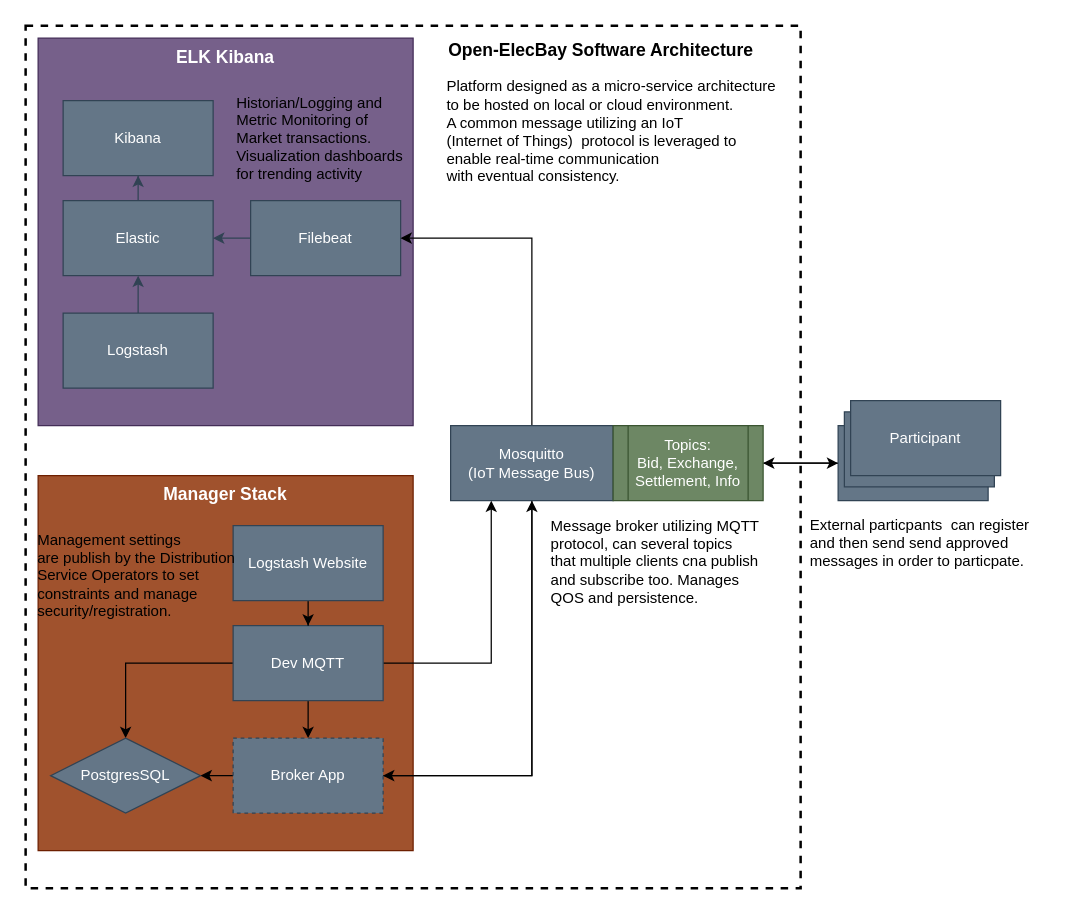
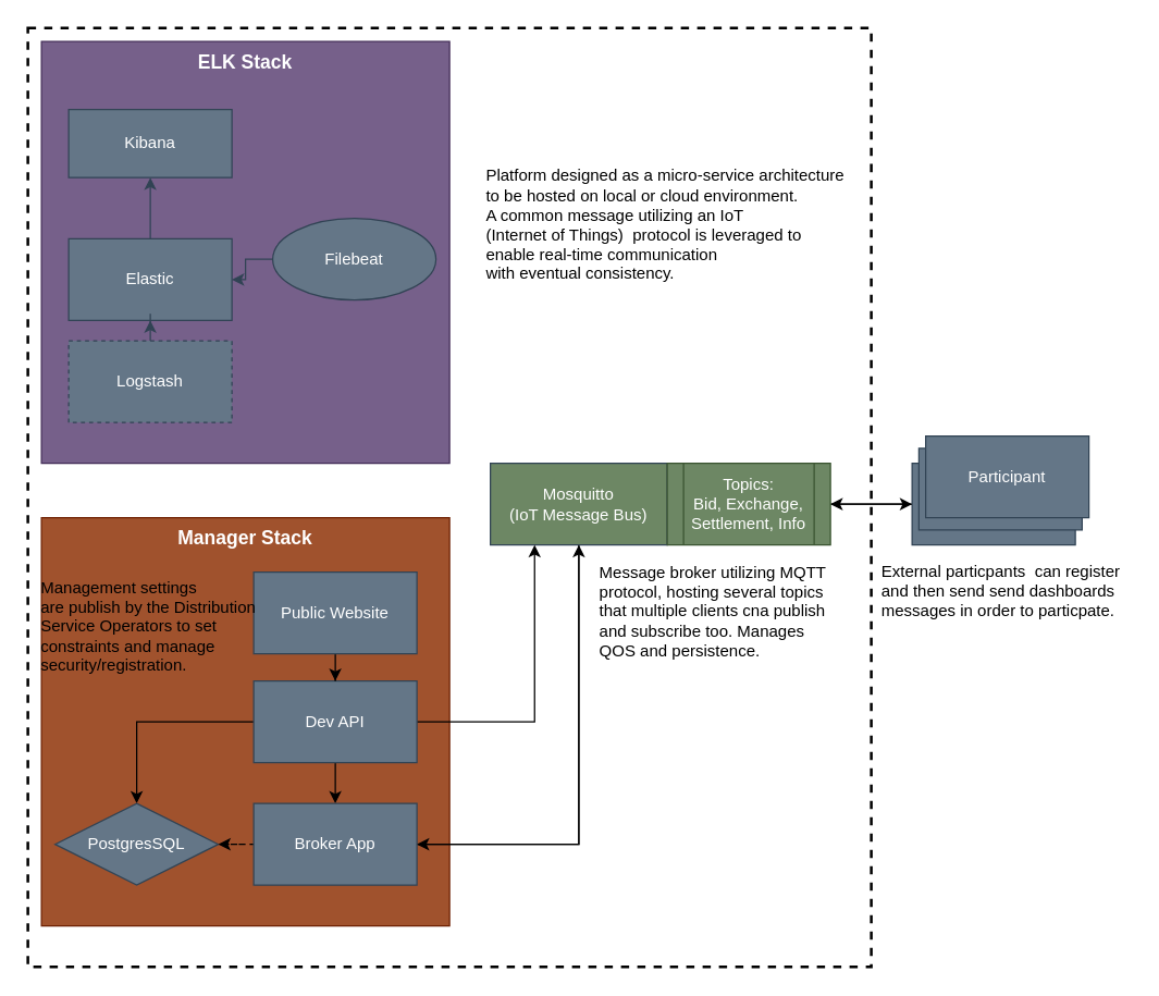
  <mxCell id="0" />
  <mxCell id="1" parent="0" />
  <mxCell id="2" value="" style="whiteSpace=wrap;html=1;fontSize=14;verticalAlign=top;fillColor=none;dashed=1;strokeWidth=2;" vertex="1" parent="1"><mxGeometry x="20" y="20" width="620" height="690" as="geometry" /></mxCell>
  <mxCell id="3" value="Manager Stack" style="whiteSpace=wrap;html=1;fillColor=#a0522d;strokeColor=#6D1F00;fontColor=#ffffff;verticalAlign=top;fontStyle=1;fontSize=14;" vertex="1" parent="1"><mxGeometry x="30" y="380" width="300" height="300" as="geometry" /></mxCell>
- <mxCell id="4" value="ELK Kibana" style="whiteSpace=wrap;html=1;fillColor=#76608a;strokeColor=#432D57;fontColor=#ffffff;verticalAlign=top;fontStyle=1;fontSize=14;" vertex="1" parent="1"><mxGeometry x="30" y="30" width="300" height="310" as="geometry" /></mxCell>
+ <mxCell id="4" value="ELK Stack" style="whiteSpace=wrap;html=1;fillColor=#76608a;strokeColor=#432D57;fontColor=#ffffff;verticalAlign=top;fontStyle=1;fontSize=14;" vertex="1" parent="1"><mxGeometry x="30" y="30" width="300" height="310" as="geometry" /></mxCell>
  <mxCell id="5" value="" style="edgeStyle=orthogonalEdgeStyle;rounded=0;orthogonalLoop=1;jettySize=auto;html=1;fillColor=#647687;strokeColor=#314354;" edge="1" parent="1" source="6" target="7"><mxGeometry relative="1" as="geometry" /></mxCell>
- <mxCell id="6" value="Elastic" style="whiteSpace=wrap;html=1;fillColor=#647687;strokeColor=#314354;fontColor=#ffffff;" vertex="1" parent="1"><mxGeometry x="50" y="160" width="120" height="60" as="geometry" /></mxCell>
- <mxCell id="7" value="Kibana" style="whiteSpace=wrap;html=1;fillColor=#647687;strokeColor=#314354;fontColor=#ffffff;" vertex="1" parent="1"><mxGeometry x="50" y="80" width="120" height="60" as="geometry" /></mxCell>
+ <mxCell id="6" value="Elastic" style="whiteSpace=wrap;html=1;fillColor=#647687;strokeColor=#314354;fontColor=#ffffff;" vertex="1" parent="1"><mxGeometry x="50" y="175" width="120" height="60" as="geometry" /></mxCell>
+ <mxCell id="7" value="Kibana" style="whiteSpace=wrap;html=1;fillColor=#647687;strokeColor=#314354;fontColor=#ffffff;" vertex="1" parent="1"><mxGeometry x="50" y="80" width="120" height="50" as="geometry" /></mxCell>
  <mxCell id="8" style="edgeStyle=orthogonalEdgeStyle;rounded=0;orthogonalLoop=1;jettySize=auto;html=1;entryX=0.5;entryY=1;entryDx=0;entryDy=0;fillColor=#647687;strokeColor=#314354;" edge="1" parent="1" source="9" target="6"><mxGeometry relative="1" as="geometry" /></mxCell>
- <mxCell id="9" value="Logstash" style="whiteSpace=wrap;html=1;fillColor=#647687;strokeColor=#314354;fontColor=#ffffff;" vertex="1" parent="1"><mxGeometry x="50" y="250" width="120" height="60" as="geometry" /></mxCell>
+ <mxCell id="9" value="Logstash" style="whiteSpace=wrap;html=1;fillColor=#647687;strokeColor=#314354;fontColor=#ffffff;dashed=1;" vertex="1" parent="1"><mxGeometry x="50" y="250" width="120" height="60" as="geometry" /></mxCell>
  <mxCell id="10" value="" style="edgeStyle=orthogonalEdgeStyle;rounded=0;orthogonalLoop=1;jettySize=auto;html=1;fillColor=#647687;strokeColor=#314354;" edge="1" parent="1" source="11" target="6"><mxGeometry relative="1" as="geometry" /></mxCell>
- <mxCell id="11" value="Filebeat" style="whiteSpace=wrap;html=1;fillColor=#647687;strokeColor=#314354;fontColor=#ffffff;" vertex="1" parent="1"><mxGeometry x="200" y="160" width="120" height="60" as="geometry" /></mxCell>
- <mxCell id="12" style="edgeStyle=orthogonalEdgeStyle;rounded=0;orthogonalLoop=1;jettySize=auto;html=1;entryX=1;entryY=0.5;entryDx=0;entryDy=0;exitX=0.5;exitY=0;exitDx=0;exitDy=0;" edge="1" parent="1" source="14" target="11"><mxGeometry relative="1" as="geometry" /></mxCell>
+ <mxCell id="11" value="Filebeat" style="ellipse;whiteSpace=wrap;html=1;fillColor=#647687;strokeColor=#314354;fontColor=#ffffff;" vertex="1" parent="1"><mxGeometry x="200" y="160" width="120" height="60" as="geometry" /></mxCell>
  <mxCell id="13" style="edgeStyle=orthogonalEdgeStyle;rounded=0;orthogonalLoop=1;jettySize=auto;html=1;entryX=1;entryY=0.5;entryDx=0;entryDy=0;fontSize=14;" edge="1" parent="1" source="14" target="26"><mxGeometry relative="1" as="geometry"><Array as="points"><mxPoint x="425" y="620" /></Array></mxGeometry></mxCell>
- <mxCell id="14" value="Mosquitto &lt;br&gt;(IoT Message Bus)" style="whiteSpace=wrap;html=1;fillColor=#647687;strokeColor=#314354;fontColor=#ffffff;" vertex="1" parent="1"><mxGeometry x="360" y="340" width="130" height="60" as="geometry" /></mxCell>
+ <mxCell id="14" value="Mosquitto &lt;br&gt;(IoT Message Bus)" style="whiteSpace=wrap;html=1;fillColor=#6d8764;strokeColor=#314354;fontColor=#ffffff;" vertex="1" parent="1"><mxGeometry x="360" y="340" width="130" height="60" as="geometry" /></mxCell>
  <mxCell id="15" style="edgeStyle=orthogonalEdgeStyle;rounded=0;orthogonalLoop=1;jettySize=auto;html=1;entryX=0.25;entryY=1;entryDx=0;entryDy=0;fontSize=14;" edge="1" parent="1" source="18" target="14"><mxGeometry relative="1" as="geometry" /></mxCell>
  <mxCell id="16" value="" style="edgeStyle=orthogonalEdgeStyle;rounded=0;orthogonalLoop=1;jettySize=auto;html=1;fontSize=14;" edge="1" parent="1" source="18" target="23"><mxGeometry relative="1" as="geometry" /></mxCell>
  <mxCell id="17" style="edgeStyle=none;rounded=0;orthogonalLoop=1;jettySize=auto;html=1;fontSize=14;" edge="1" parent="1" source="18" target="26"><mxGeometry relative="1" as="geometry" /></mxCell>
- <mxCell id="18" value="Dev MQTT" style="whiteSpace=wrap;html=1;fillColor=#647687;strokeColor=#314354;fontColor=#ffffff;" vertex="1" parent="1"><mxGeometry x="186" y="500" width="120" height="60" as="geometry" /></mxCell>
+ <mxCell id="18" value="Dev API" style="whiteSpace=wrap;html=1;fillColor=#647687;strokeColor=#314354;fontColor=#ffffff;" vertex="1" parent="1"><mxGeometry x="186" y="500" width="120" height="60" as="geometry" /></mxCell>
  <mxCell id="19" style="edgeStyle=orthogonalEdgeStyle;rounded=0;orthogonalLoop=1;jettySize=auto;html=1;fontSize=14;" edge="1" parent="1" source="20" target="18"><mxGeometry relative="1" as="geometry" /></mxCell>
- <mxCell id="20" value="Logstash Website" style="whiteSpace=wrap;html=1;fillColor=#647687;strokeColor=#314354;fontColor=#ffffff;" vertex="1" parent="1"><mxGeometry x="186" y="420" width="120" height="60" as="geometry" /></mxCell>
+ <mxCell id="20" value="Public Website" style="whiteSpace=wrap;html=1;fillColor=#647687;strokeColor=#314354;fontColor=#ffffff;" vertex="1" parent="1"><mxGeometry x="186" y="420" width="120" height="60" as="geometry" /></mxCell>
  <mxCell id="21" style="edgeStyle=orthogonalEdgeStyle;rounded=0;orthogonalLoop=1;jettySize=auto;html=1;entryX=1;entryY=0.5;entryDx=0;entryDy=0;fontSize=14;" edge="1" parent="1" source="22" target="28"><mxGeometry relative="1" as="geometry" /></mxCell>
  <mxCell id="22" value="Participant" style="whiteSpace=wrap;html=1;fillColor=#647687;strokeColor=#314354;fontColor=#ffffff;" vertex="1" parent="1"><mxGeometry x="670" y="340" width="120" height="60" as="geometry" /></mxCell>
  <mxCell id="23" value="PostgresSQL" style="rhombus;whiteSpace=wrap;html=1;fillColor=#647687;strokeColor=#314354;fontColor=#ffffff;" vertex="1" parent="1"><mxGeometry x="40" y="590" width="120" height="60" as="geometry" /></mxCell>
  <mxCell id="24" style="edgeStyle=orthogonalEdgeStyle;rounded=0;orthogonalLoop=1;jettySize=auto;html=1;entryX=0.5;entryY=1;entryDx=0;entryDy=0;fontSize=14;" edge="1" parent="1" source="26" target="14"><mxGeometry relative="1" as="geometry" /></mxCell>
- <mxCell id="25" style="edgeStyle=orthogonalEdgeStyle;rounded=0;orthogonalLoop=1;jettySize=auto;html=1;entryX=1;entryY=0.5;entryDx=0;entryDy=0;fontSize=14;" edge="1" parent="1" source="26" target="23"><mxGeometry relative="1" as="geometry" /></mxCell>
- <mxCell id="26" value="Broker App" style="whiteSpace=wrap;html=1;fillColor=#647687;strokeColor=#314354;fontColor=#ffffff;dashed=1;" vertex="1" parent="1"><mxGeometry x="186" y="590" width="120" height="60" as="geometry" /></mxCell>
+ <mxCell id="25" style="edgeStyle=orthogonalEdgeStyle;rounded=0;orthogonalLoop=1;jettySize=auto;html=1;entryX=1;entryY=0.5;entryDx=0;entryDy=0;fontSize=14;dashed=1;" edge="1" parent="1" source="26" target="23"><mxGeometry relative="1" as="geometry" /></mxCell>
+ <mxCell id="26" value="Broker App" style="whiteSpace=wrap;html=1;fillColor=#647687;strokeColor=#314354;fontColor=#ffffff;" vertex="1" parent="1"><mxGeometry x="186" y="590" width="120" height="60" as="geometry" /></mxCell>
  <mxCell id="27" style="edgeStyle=orthogonalEdgeStyle;rounded=0;orthogonalLoop=1;jettySize=auto;html=1;fontSize=14;" edge="1" parent="1" source="28" target="22"><mxGeometry relative="1" as="geometry" /></mxCell>
  <mxCell id="28" value="Topics:&lt;br&gt;Bid, Exchange, Settlement, Info" style="shape=process;whiteSpace=wrap;html=1;backgroundOutline=1;fillColor=#6d8764;strokeColor=#3A5431;fontColor=#ffffff;" vertex="1" parent="1"><mxGeometry x="490" y="340" width="120" height="60" as="geometry" /></mxCell>
- <mxCell id="29" value="Open-ElecBay Software Architecture&lt;br&gt;" style="text;html=1;resizable=0;autosize=1;align=center;verticalAlign=middle;points=[];fillColor=none;strokeColor=none;rounded=0;fontSize=14;fontStyle=1" vertex="1" parent="1"><mxGeometry x="350" y="30" width="260" height="20" as="geometry" /></mxCell>
- <mxCell id="30" value="&lt;div style=&quot;text-align: left ; font-size: 12px&quot;&gt;&lt;span style=&quot;font-size: 12px ; font-weight: normal&quot;&gt;Platform designed as a micro-service architecture&amp;nbsp;&lt;/span&gt;&lt;/div&gt;&lt;div style=&quot;text-align: left ; font-size: 12px&quot;&gt;&lt;span style=&quot;font-size: 12px ; font-weight: normal&quot;&gt;to be&amp;nbsp;&lt;/span&gt;&lt;span style=&quot;font-weight: normal&quot;&gt;hosted on local or cloud environment.&amp;nbsp;&lt;/span&gt;&lt;/div&gt;&lt;div style=&quot;text-align: left ; font-size: 12px&quot;&gt;&lt;span style=&quot;font-weight: normal&quot;&gt;A common message&amp;nbsp;&lt;/span&gt;&lt;span style=&quot;font-weight: normal&quot;&gt;utilizing an IoT&amp;nbsp;&lt;/span&gt;&lt;/div&gt;&lt;div style=&quot;text-align: left ; font-size: 12px&quot;&gt;&lt;span style=&quot;font-weight: normal&quot;&gt;(Internet of Things)&amp;nbsp;&amp;nbsp;&lt;/span&gt;&lt;span style=&quot;font-weight: normal&quot;&gt;protocol is leveraged to&amp;nbsp;&lt;/span&gt;&lt;/div&gt;&lt;div style=&quot;text-align: left ; font-size: 12px&quot;&gt;&lt;span style=&quot;font-weight: normal&quot;&gt;enable real-time communication&amp;nbsp;&lt;/span&gt;&lt;/div&gt;&lt;div style=&quot;text-align: left ; font-size: 12px&quot;&gt;&lt;span style=&quot;font-weight: normal&quot;&gt;with eventual consistency.&lt;/span&gt;&lt;/div&gt;" style="text;html=1;resizable=0;autosize=1;align=center;verticalAlign=middle;points=[];fillColor=none;strokeColor=none;rounded=0;fontSize=12;fontStyle=1" vertex="1" parent="1"><mxGeometry x="350" y="60" width="280" height="90" as="geometry" /></mxCell>
- <mxCell id="31" value="&lt;div style=&quot;text-align: left ; font-size: 12px&quot;&gt;&lt;span style=&quot;font-weight: 400&quot;&gt;External particpants&amp;nbsp; can register&lt;/span&gt;&lt;/div&gt;&lt;div style=&quot;text-align: left ; font-size: 12px&quot;&gt;&lt;span style=&quot;font-weight: 400&quot;&gt;and then send send approved&lt;/span&gt;&lt;/div&gt;&lt;div style=&quot;text-align: left ; font-size: 12px&quot;&gt;&lt;span style=&quot;font-weight: 400&quot;&gt;messages in order to particpate.&lt;/span&gt;&lt;/div&gt;" style="text;html=1;resizable=0;autosize=1;align=center;verticalAlign=middle;points=[];fillColor=none;strokeColor=none;rounded=0;fontSize=12;fontStyle=1" vertex="1" parent="1"><mxGeometry x="640" y="409" width="190" height="50" as="geometry" /></mxCell>
+ <mxCell id="30" value="&lt;div style=&quot;text-align: left ; font-size: 12px&quot;&gt;&lt;span style=&quot;font-size: 12px ; font-weight: normal&quot;&gt;Platform designed as a micro-service architecture&amp;nbsp;&lt;/span&gt;&lt;/div&gt;&lt;div style=&quot;text-align: left ; font-size: 12px&quot;&gt;&lt;span style=&quot;font-size: 12px ; font-weight: normal&quot;&gt;to be&amp;nbsp;&lt;/span&gt;&lt;span style=&quot;font-weight: normal&quot;&gt;hosted on local or cloud environment.&amp;nbsp;&lt;/span&gt;&lt;/div&gt;&lt;div style=&quot;text-align: left ; font-size: 12px&quot;&gt;&lt;span style=&quot;font-weight: normal&quot;&gt;A common message&amp;nbsp;&lt;/span&gt;&lt;span style=&quot;font-weight: normal&quot;&gt;utilizing an IoT&amp;nbsp;&lt;/span&gt;&lt;/div&gt;&lt;div style=&quot;text-align: left ; font-size: 12px&quot;&gt;&lt;span style=&quot;font-weight: normal&quot;&gt;(Internet of Things)&amp;nbsp;&amp;nbsp;&lt;/span&gt;&lt;span style=&quot;font-weight: normal&quot;&gt;protocol is leveraged to&amp;nbsp;&lt;/span&gt;&lt;/div&gt;&lt;div style=&quot;text-align: left ; font-size: 12px&quot;&gt;&lt;span style=&quot;font-weight: normal&quot;&gt;enable real-time communication&amp;nbsp;&lt;/span&gt;&lt;/div&gt;&lt;div style=&quot;text-align: left ; font-size: 12px&quot;&gt;&lt;span style=&quot;font-weight: normal&quot;&gt;with eventual consistency.&lt;/span&gt;&lt;/div&gt;" style="text;html=1;resizable=0;autosize=1;align=center;verticalAlign=middle;points=[];fillColor=none;strokeColor=none;rounded=0;fontSize=12;fontStyle=1" vertex="1" parent="1"><mxGeometry x="350" y="120" width="280" height="90" as="geometry" /></mxCell>
+ <mxCell id="31" value="&lt;div style=&quot;text-align: left ; font-size: 12px&quot;&gt;&lt;span style=&quot;font-weight: 400&quot;&gt;External particpants&amp;nbsp; can register&lt;/span&gt;&lt;/div&gt;&lt;div style=&quot;text-align: left ; font-size: 12px&quot;&gt;&lt;span style=&quot;font-weight: 400&quot;&gt;and then send send dashboards&lt;/span&gt;&lt;/div&gt;&lt;div style=&quot;text-align: left ; font-size: 12px&quot;&gt;&lt;span style=&quot;font-weight: 400&quot;&gt;messages in order to particpate.&lt;/span&gt;&lt;/div&gt;" style="text;html=1;resizable=0;autosize=1;align=center;verticalAlign=middle;points=[];fillColor=none;strokeColor=none;rounded=0;fontSize=12;fontStyle=1" vertex="1" parent="1"><mxGeometry x="640" y="409" width="190" height="50" as="geometry" /></mxCell>
  <mxCell id="32" value="&lt;div style=&quot;text-align: left ; font-size: 12px&quot;&gt;&lt;span style=&quot;font-weight: 400&quot;&gt;Management settings&amp;nbsp;&lt;/span&gt;&lt;/div&gt;&lt;div style=&quot;text-align: left ; font-size: 12px&quot;&gt;&lt;span style=&quot;font-weight: 400&quot;&gt;are publish by the Distribution&amp;nbsp;&lt;/span&gt;&lt;/div&gt;&lt;div style=&quot;text-align: left ; font-size: 12px&quot;&gt;&lt;span style=&quot;font-weight: 400&quot;&gt;Service Operators to set&amp;nbsp;&lt;/span&gt;&lt;/div&gt;&lt;div style=&quot;text-align: left ; font-size: 12px&quot;&gt;&lt;span style=&quot;font-weight: 400&quot;&gt;constraints and manage&amp;nbsp;&lt;/span&gt;&lt;/div&gt;&lt;div style=&quot;text-align: left ; font-size: 12px&quot;&gt;&lt;span style=&quot;font-weight: 400&quot;&gt;security/registration.&lt;/span&gt;&lt;/div&gt;" style="text;html=1;resizable=0;autosize=1;align=center;verticalAlign=middle;points=[];fillColor=none;strokeColor=none;rounded=0;fontSize=12;fontStyle=1" vertex="1" parent="1"><mxGeometry x="35" y="420" width="150" height="80" as="geometry" /></mxCell>
- <mxCell id="33" value="&lt;div style=&quot;text-align: left ; font-size: 12px&quot;&gt;&lt;span style=&quot;font-weight: 400&quot;&gt;Historian/Logging and&amp;nbsp;&lt;/span&gt;&lt;/div&gt;&lt;div style=&quot;text-align: left ; font-size: 12px&quot;&gt;&lt;span style=&quot;font-weight: 400&quot;&gt;Metric Monitoring of&amp;nbsp;&lt;/span&gt;&lt;/div&gt;&lt;div style=&quot;text-align: left ; font-size: 12px&quot;&gt;&lt;span style=&quot;font-weight: 400&quot;&gt;Market transactions.&lt;/span&gt;&lt;/div&gt;&lt;div style=&quot;text-align: left ; font-size: 12px&quot;&gt;&lt;span style=&quot;font-weight: 400&quot;&gt;Visualization dashboards&lt;/span&gt;&lt;/div&gt;&lt;div style=&quot;text-align: left ; font-size: 12px&quot;&gt;&lt;span style=&quot;font-weight: 400&quot;&gt;for trending activity&lt;/span&gt;&lt;/div&gt;" style="text;html=1;resizable=0;autosize=1;align=center;verticalAlign=middle;points=[];fillColor=none;strokeColor=none;rounded=0;fontSize=12;fontStyle=1" vertex="1" parent="1"><mxGeometry x="180" y="70" width="150" height="80" as="geometry" /></mxCell>
- <mxCell id="34" value="&lt;div style=&quot;text-align: left ; font-size: 12px&quot;&gt;&lt;span style=&quot;font-weight: 400&quot;&gt;Message broker utilizing MQTT&amp;nbsp;&lt;/span&gt;&lt;/div&gt;&lt;div style=&quot;text-align: left ; font-size: 12px&quot;&gt;&lt;span style=&quot;font-weight: 400&quot;&gt;protocol, can several topics&lt;/span&gt;&lt;/div&gt;&lt;div style=&quot;text-align: left ; font-size: 12px&quot;&gt;&lt;span style=&quot;font-weight: 400&quot;&gt;that multiple clients cna publish&lt;/span&gt;&lt;/div&gt;&lt;div style=&quot;text-align: left ; font-size: 12px&quot;&gt;&lt;span style=&quot;font-weight: 400&quot;&gt;and subscribe too. Manages&lt;/span&gt;&lt;/div&gt;&lt;div style=&quot;text-align: left ; font-size: 12px&quot;&gt;&lt;span style=&quot;font-weight: 400&quot;&gt;QOS and persistence.&lt;/span&gt;&lt;/div&gt;" style="text;html=1;resizable=0;autosize=1;align=center;verticalAlign=middle;points=[];fillColor=none;strokeColor=none;rounded=0;fontSize=12;fontStyle=1" vertex="1" parent="1"><mxGeometry x="430" y="409" width="190" height="80" as="geometry" /></mxCell>
+ <mxCell id="34" value="&lt;div style=&quot;text-align: left ; font-size: 12px&quot;&gt;&lt;span style=&quot;font-weight: 400&quot;&gt;Message broker utilizing MQTT&amp;nbsp;&lt;/span&gt;&lt;/div&gt;&lt;div style=&quot;text-align: left ; font-size: 12px&quot;&gt;&lt;span style=&quot;font-weight: 400&quot;&gt;protocol, hosting several topics&lt;/span&gt;&lt;/div&gt;&lt;div style=&quot;text-align: left ; font-size: 12px&quot;&gt;&lt;span style=&quot;font-weight: 400&quot;&gt;that multiple clients cna publish&lt;/span&gt;&lt;/div&gt;&lt;div style=&quot;text-align: left ; font-size: 12px&quot;&gt;&lt;span style=&quot;font-weight: 400&quot;&gt;and subscribe too. Manages&lt;/span&gt;&lt;/div&gt;&lt;div style=&quot;text-align: left ; font-size: 12px&quot;&gt;&lt;span style=&quot;font-weight: 400&quot;&gt;QOS and persistence.&lt;/span&gt;&lt;/div&gt;" style="text;html=1;resizable=0;autosize=1;align=center;verticalAlign=middle;points=[];fillColor=none;strokeColor=none;rounded=0;fontSize=12;fontStyle=1" vertex="1" parent="1"><mxGeometry x="430" y="409" width="190" height="80" as="geometry" /></mxCell>
  <mxCell id="35" value="Participant" style="whiteSpace=wrap;html=1;fillColor=#647687;strokeColor=#314354;fontColor=#ffffff;" vertex="1" parent="1"><mxGeometry x="675" y="329" width="120" height="60" as="geometry" /></mxCell>
  <mxCell id="36" value="Participant" style="whiteSpace=wrap;html=1;fillColor=#647687;strokeColor=#314354;fontColor=#ffffff;" vertex="1" parent="1"><mxGeometry x="680" y="320" width="120" height="60" as="geometry" /></mxCell>
